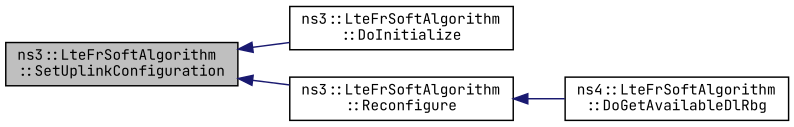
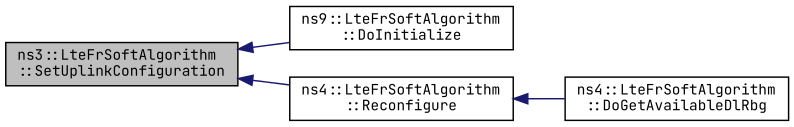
  digraph {
    fontname="JetBrains Mono"
    rankdir=LR
    node [color=black fillcolor=white fontname="JetBrains Mono" fontsize=10 shape=record style=filled]
    edge [color=midnightblue dir=back fontname="JetBrains Mono" fontsize=10 labelfontname=Helvetica labelfontsize=10 style=solid]
    n1 [fillcolor=grey75 fontcolor=black height=0.2 label="ns3::LteFrSoftAlgorithm\l::SetUplinkConfiguration" width=0.4]
-   n2 [height=0.2 label="ns3::LteFrSoftAlgorithm\l::DoInitialize" width=0.4]
-   n3 [height=0.2 label="ns3::LteFrSoftAlgorithm\l::Reconfigure" width=0.4]
+   n2 [height=0.2 label="ns9::LteFrSoftAlgorithm\l::DoInitialize" width=0.4]
+   n3 [height=0.2 label="ns4::LteFrSoftAlgorithm\l::Reconfigure" width=0.4]
    n4 [height=0.2 label="ns4::LteFrSoftAlgorithm\l::DoGetAvailableDlRbg" width=0.4]
    n1 -> n2
    n1 -> n3
    n3 -> n4
  }
